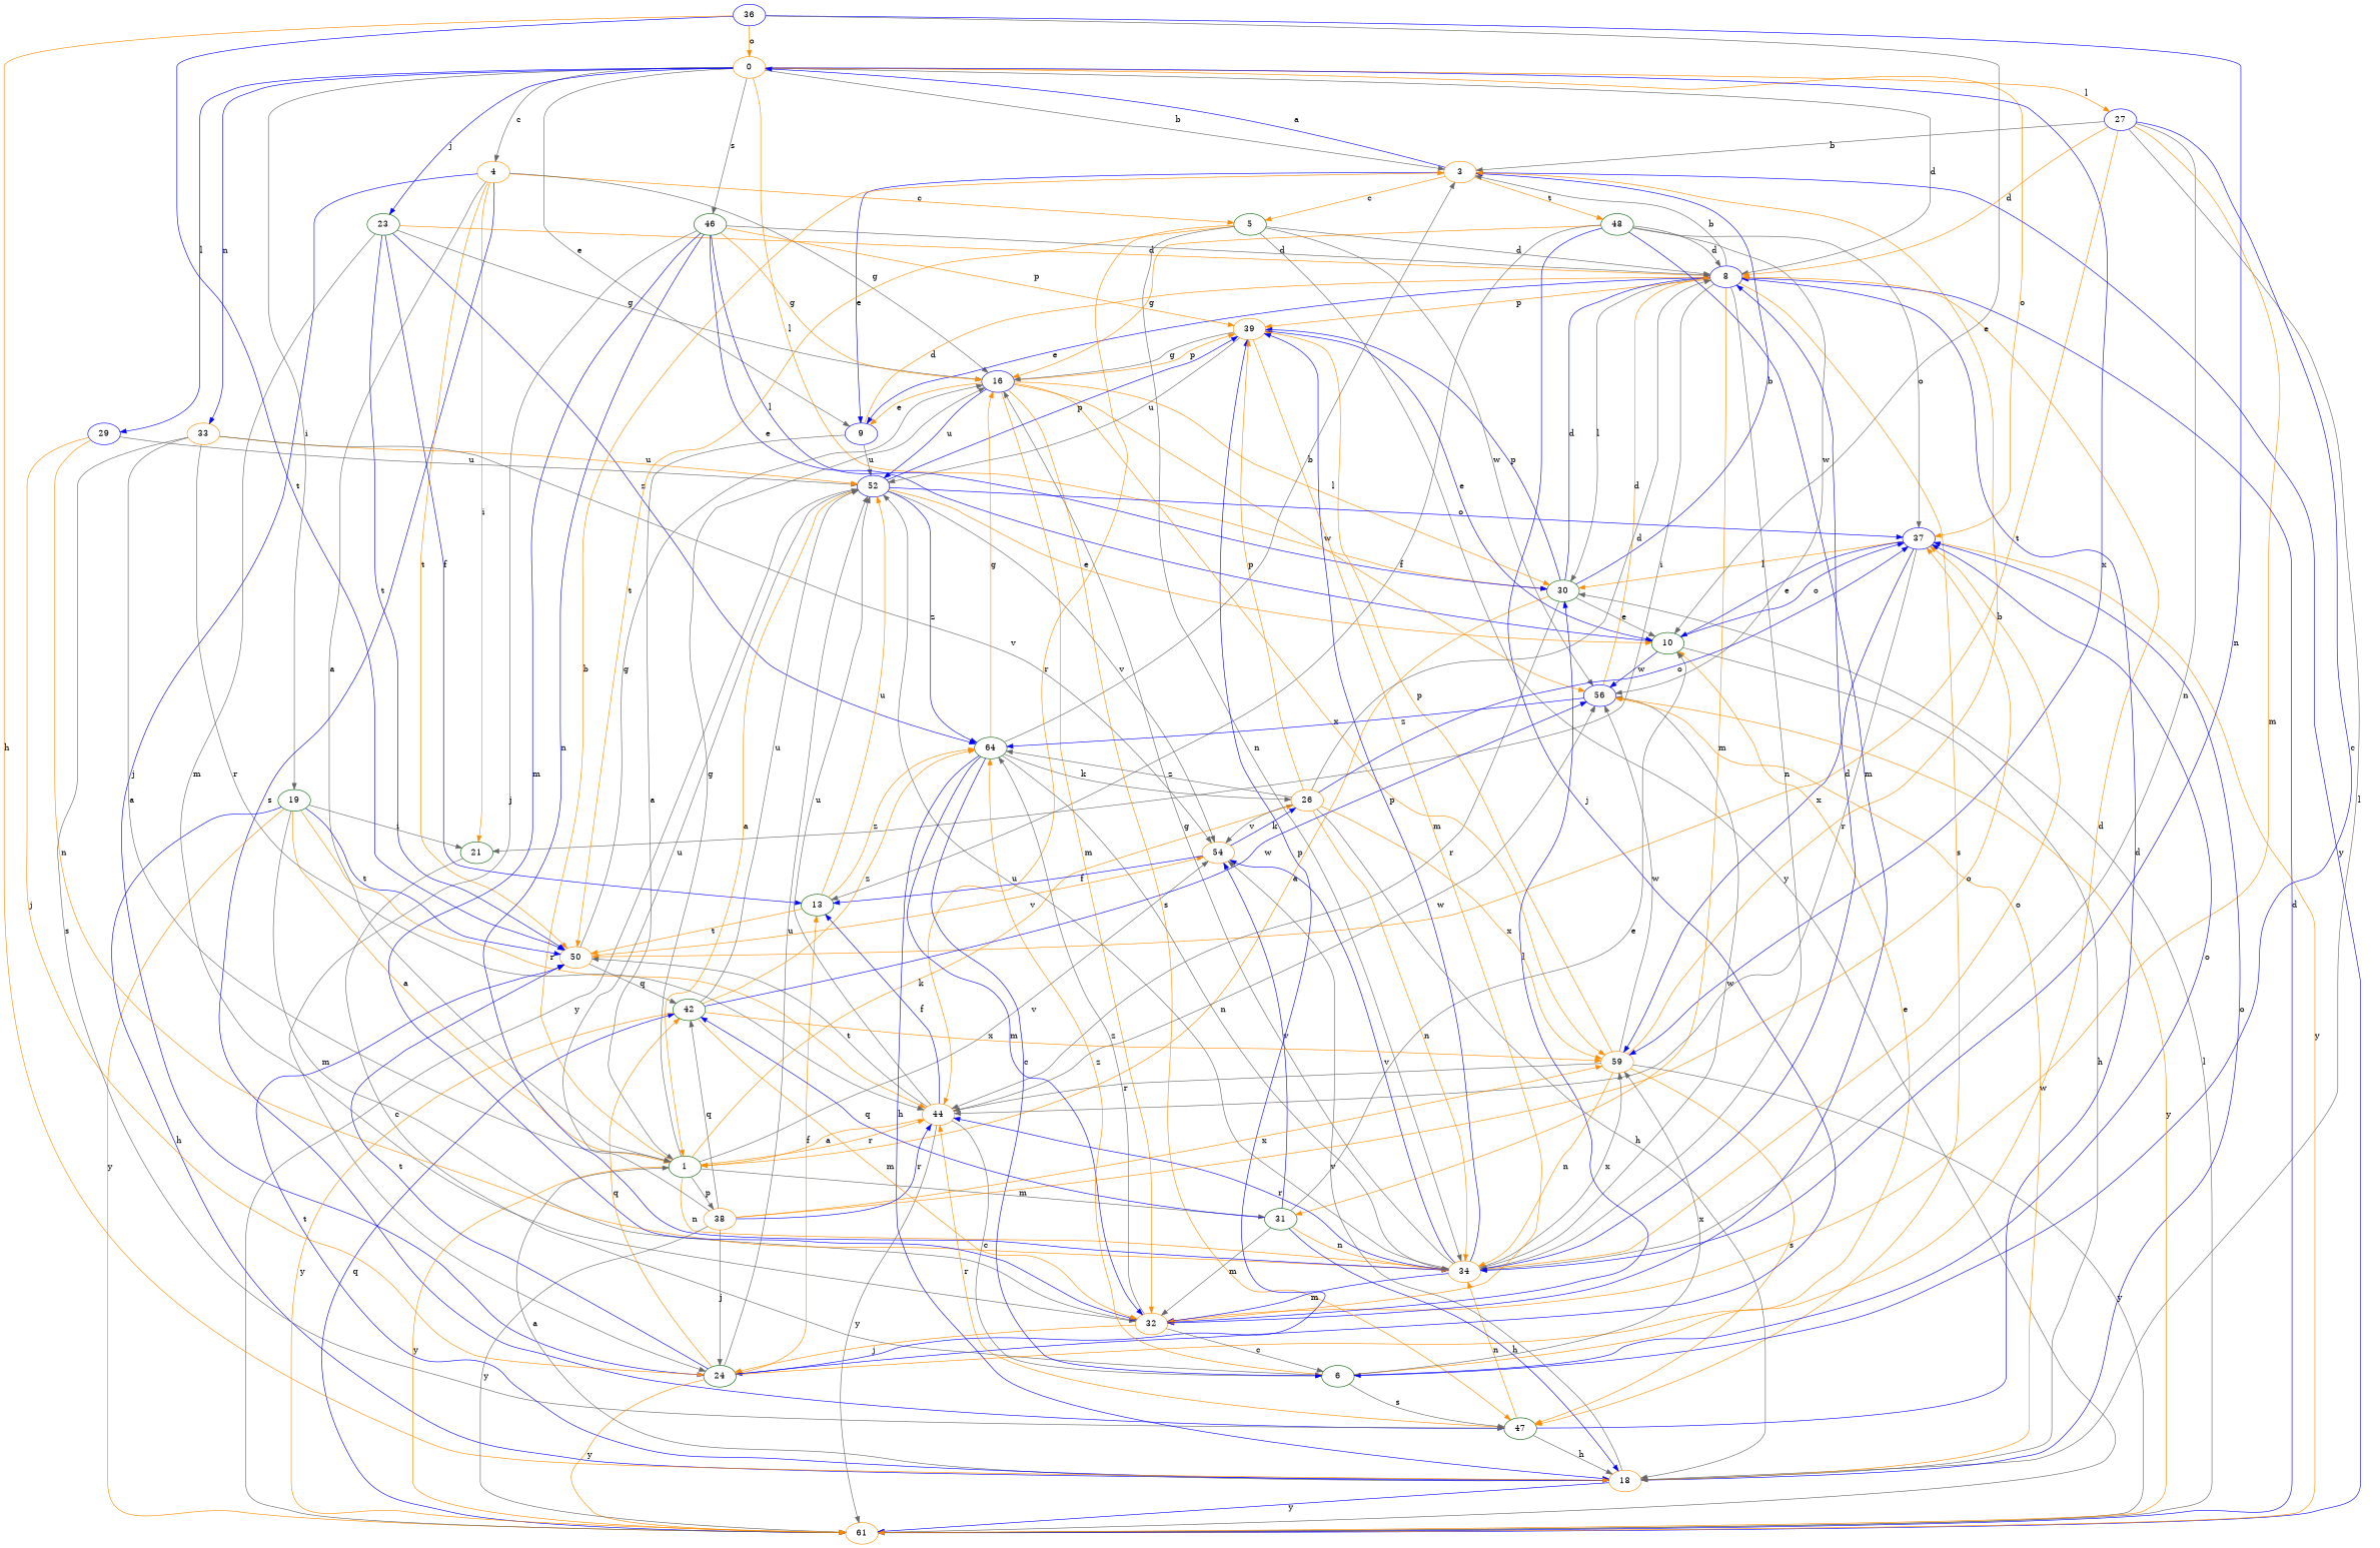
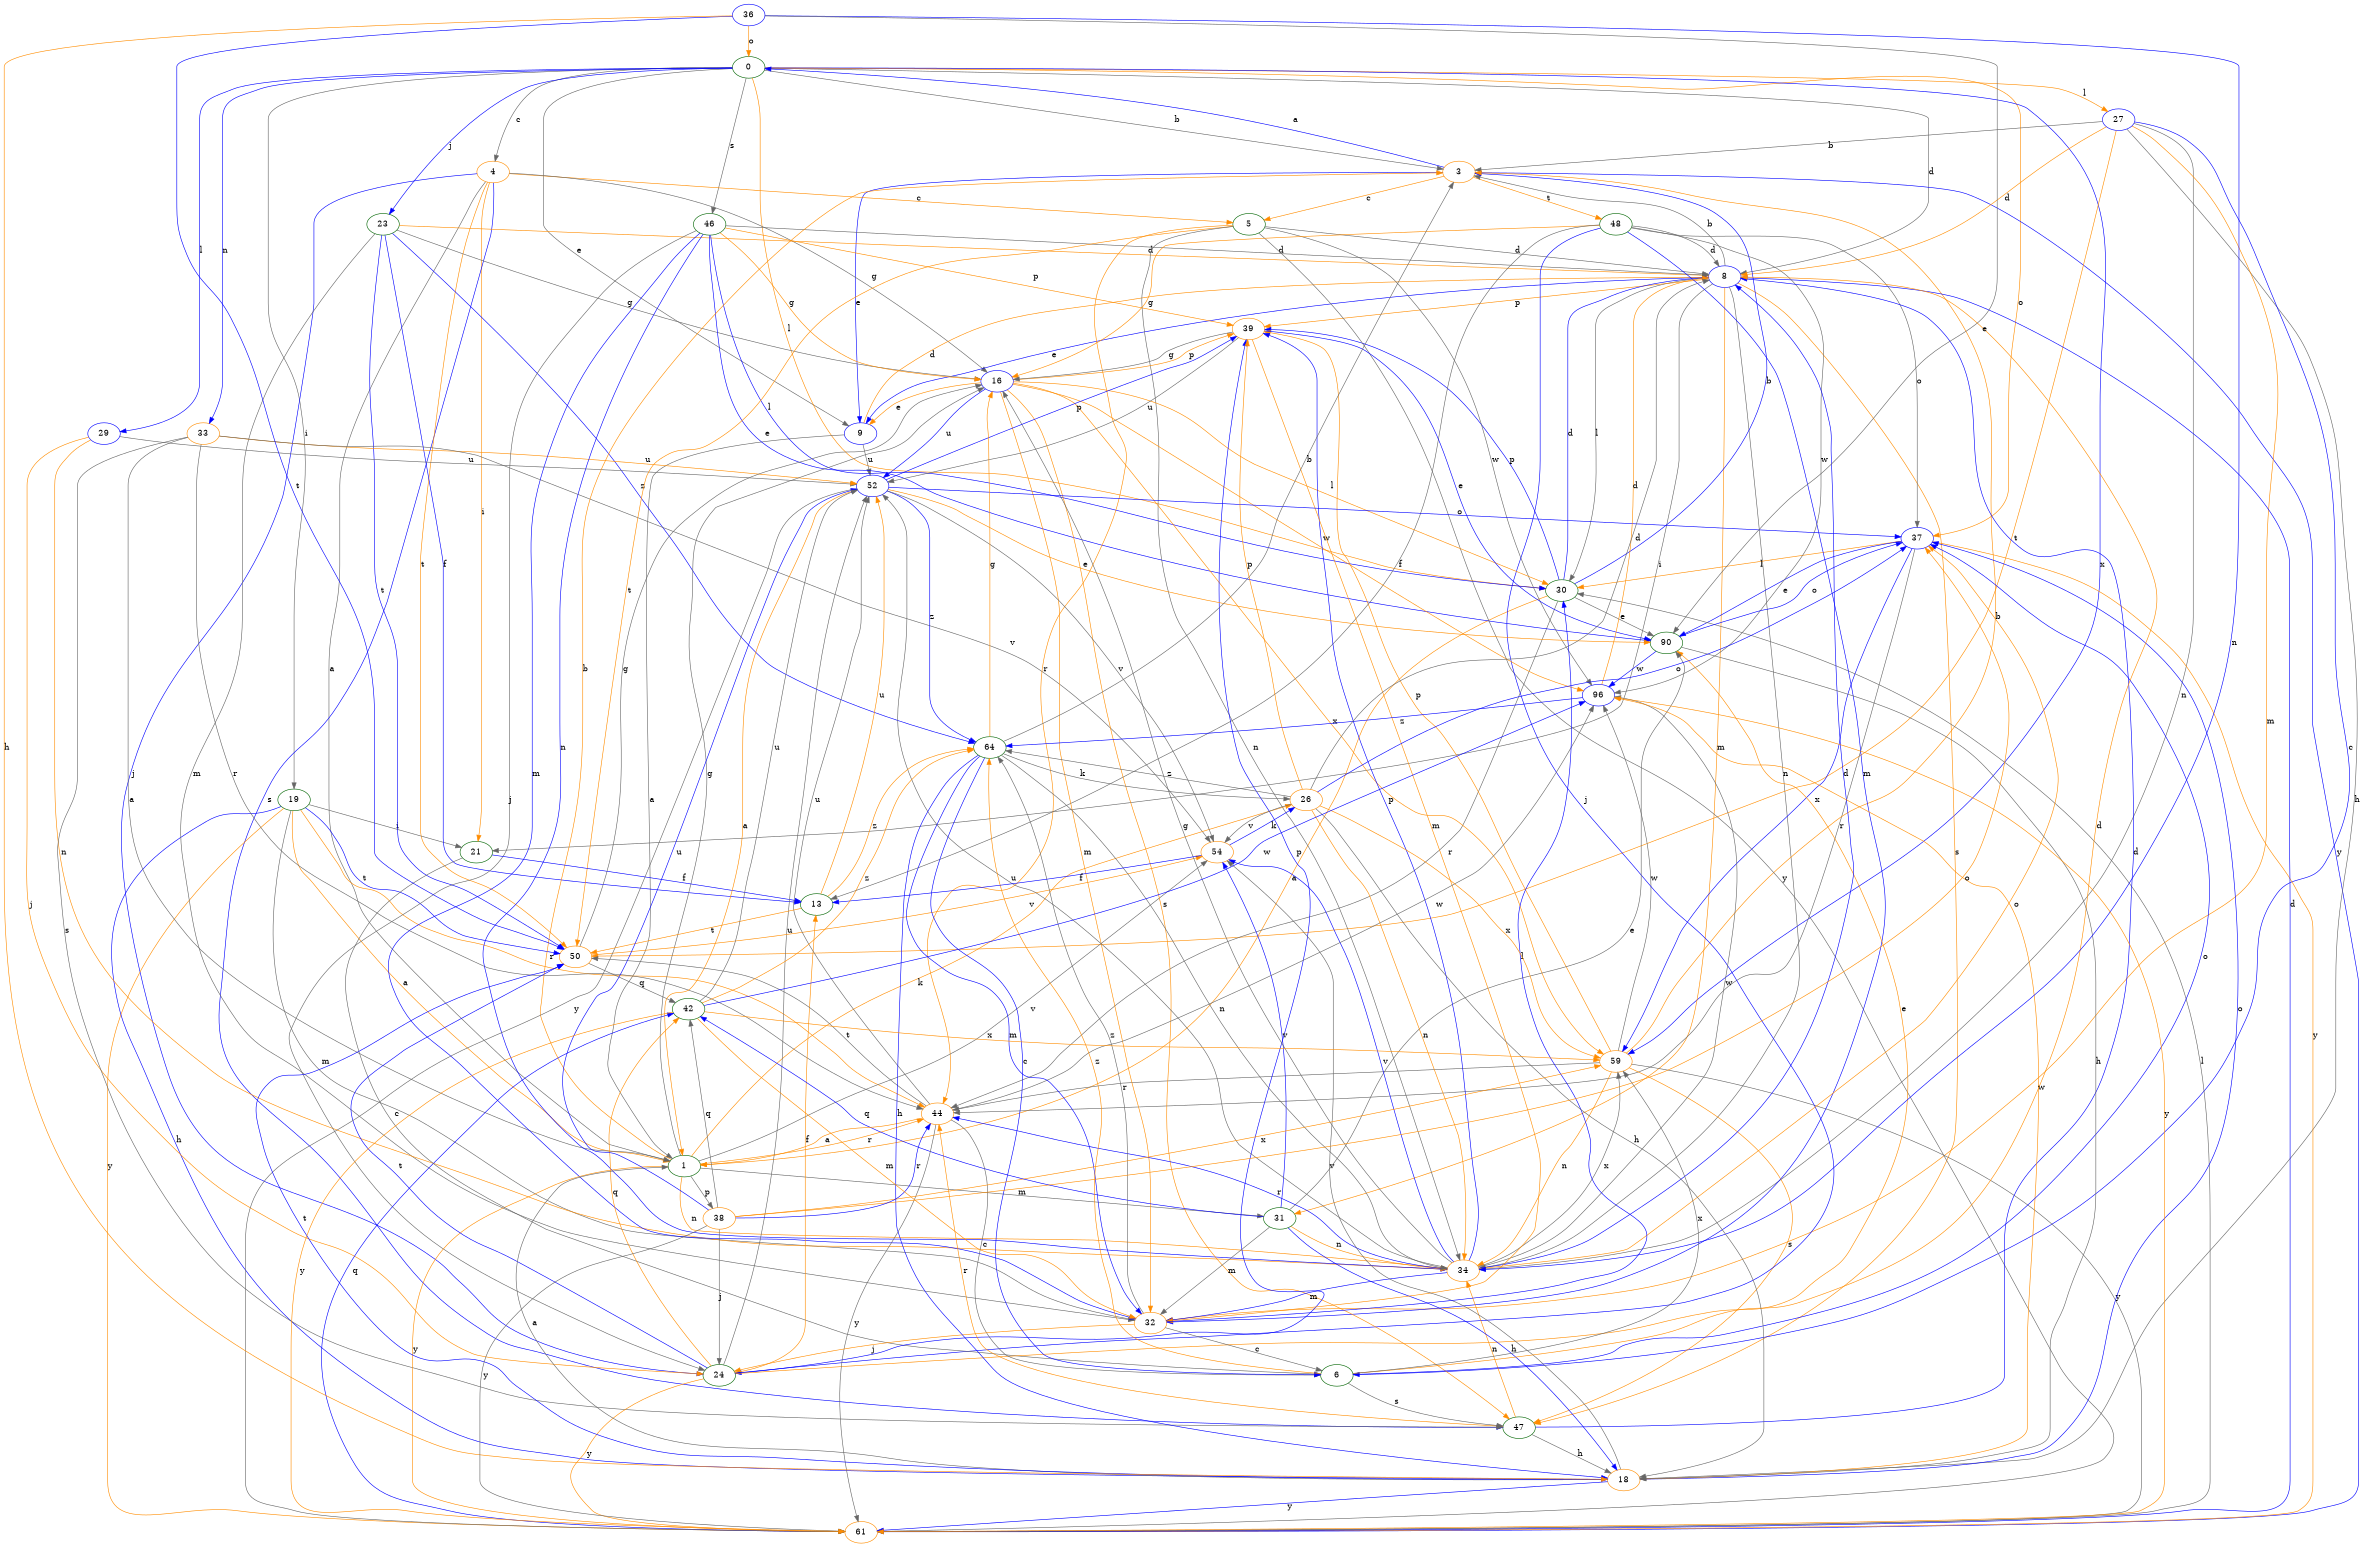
  strict digraph {
    node [color=darkgreen]
    edge [color=gray40]
-   0 [color=darkorange]
+   0
    3 [color=darkorange]
    4 [color=darkorange]
    8 [color=blue]
    9 [color=blue]
    19
    23
    27 [color=blue]
    29 [color=blue]
    30
    33 [color=darkorange]
    37 [color=blue]
    46
    59 [color=darkorange]
    61 [color=darkorange]
    5
    48
    1
    16 [color=blue]
    21
    24
    47
    50 [color=darkorange]
    31
    34 [color=darkorange]
    39 [color=darkorange]
    52 [color=blue]
    44 [color=darkorange]
    18 [color=darkorange]
    32 [color=darkorange]
    64
    13
    6
-   10
+   10 [label=90]
    54 [color=darkorange]
    36 [color=blue]
-   56 [color=blue]
+   56 [color=blue label=96]
    26 [color=darkorange]
    38 [color=darkorange]
    42
    0 -> 3 [label=b]
    0 -> 4 [label=c]
    0 -> 8 [label=d]
    0 -> 9 [label=e]
    0 -> 19 [label=i]
    0 -> 23 [color=blue label=j]
    0 -> 27 [color=darkorange label=l]
    0 -> 29 [color=blue label=l]
    0 -> 30 [color=darkorange label=l]
    0 -> 33 [color=blue label=n]
    0 -> 37 [color=darkorange label=o]
    0 -> 46 [label=s]
    0 -> 59 [color=blue label=x]
    3 -> 0 [color=blue label=a]
    3 -> 9 [color=blue label=e]
    3 -> 61 [color=blue label=y]
    3 -> 5 [color=darkorange label=c]
    3 -> 48 [color=darkorange label=t]
    4 -> 5 [color=darkorange label=c]
    4 -> 1 [label=a]
    4 -> 16 [label=g]
    4 -> 21 [color=darkorange label=i]
    4 -> 24 [color=blue label=j]
    4 -> 47 [color=blue label=s]
    4 -> 50 [color=darkorange label=t]
    8 -> 3 [label=b]
    8 -> 9 [color=blue label=e]
    8 -> 30 [label=l]
    8 -> 21 [label=i]
    8 -> 47 [color=darkorange label=s]
    8 -> 31 [color=darkorange label=m]
    8 -> 34 [label=n]
    8 -> 39 [color=darkorange label=p]
    9 -> 8 [color=darkorange label=d]
    9 -> 1 [label=a]
    9 -> 52 [label=u]
    19 -> 61 [color=darkorange label=y]
    19 -> 1 [color=darkorange label=a]
    19 -> 21 [label=i]
    19 -> 50 [color=blue label=t]
    19 -> 44 [color=darkorange label=r]
    19 -> 18 [color=blue label=h]
    19 -> 32 [label=m]
    23 -> 8 [color=darkorange label=d]
    23 -> 16 [label=g]
    23 -> 50 [color=blue label=t]
    23 -> 32 [label=m]
    23 -> 64 [color=blue label=z]
    23 -> 13 [color=blue label=f]
    27 -> 3 [label=b]
    27 -> 8 [color=darkorange label=d]
    27 -> 50 [color=darkorange label=t]
    27 -> 34 [label=n]
-   27 -> 18 [label=l]
+   27 -> 18 [label=h]
    27 -> 32 [color=darkorange label=m]
    27 -> 6 [color=blue label=c]
    29 -> 24 [color=darkorange label=j]
    29 -> 34 [color=darkorange label=n]
    29 -> 52 [label=u]
    30 -> 3 [color=blue label=b]
    30 -> 8 [color=blue label=d]
    30 -> 1 [color=darkorange label=a]
    30 -> 39 [color=blue label=p]
    30 -> 44 [label=r]
    30 -> 10 [label=e]
    33 -> 1 [label=a]
    33 -> 47 [label=s]
    33 -> 52 [color=darkorange label=u]
    33 -> 44 [label=r]
    33 -> 54 [label=v]
    37 -> 30 [color=darkorange label=l]
    37 -> 59 [color=blue label=x]
    37 -> 61 [color=darkorange label=y]
    37 -> 44 [label=r]
    37 -> 10 [color=blue label=e]
    46 -> 8 [label=d]
    46 -> 30 [color=blue label=l]
    46 -> 16 [color=darkorange label=g]
    46 -> 24 [label=j]
    46 -> 34 [color=blue label=n]
    46 -> 39 [color=darkorange label=p]
    46 -> 32 [color=blue label=m]
    46 -> 10 [color=blue label=e]
    59 -> 3 [color=darkorange label=b]
    59 -> 61 [label=y]
    59 -> 47 [color=darkorange label=s]
    59 -> 34 [color=darkorange label=n]
    59 -> 39 [color=darkorange label=p]
    59 -> 44 [label=r]
    59 -> 56 [label=w]
    61 -> 8 [color=blue label=d]
    61 -> 30 [label=l]
    61 -> 42 [color=blue label=q]
    5 -> 8 [label=d]
    5 -> 61 [label=y]
    5 -> 50 [color=darkorange label=t]
    5 -> 34 [label=n]
    5 -> 44 [color=darkorange label=r]
    5 -> 56 [label=w]
    48 -> 8 [label=d]
    48 -> 37 [label=o]
    48 -> 16 [color=darkorange label=g]
    48 -> 24 [color=blue label=j]
    48 -> 32 [color=blue label=m]
    48 -> 13 [label=f]
    48 -> 56 [label=w]
    1 -> 3 [color=darkorange label=b]
    1 -> 61 [color=darkorange label=y]
    1 -> 16 [label=g]
    1 -> 31 [label=m]
    1 -> 34 [color=darkorange label=n]
    1 -> 44 [color=darkorange label=r]
    1 -> 54 [label=v]
    1 -> 26 [color=darkorange label=k]
    1 -> 38 [label=p]
    16 -> 9 [color=darkorange label=e]
    16 -> 30 [color=darkorange label=l]
    16 -> 59 [color=darkorange label=x]
    16 -> 47 [color=darkorange label=s]
    16 -> 39 [color=darkorange label=p]
    16 -> 52 [color=blue label=u]
    16 -> 32 [color=darkorange label=m]
    16 -> 56 [color=darkorange label=w]
-   44 -> 13 [color=blue label=f]
+   21 -> 13 [color=blue label=f]
    21 -> 6 [label=c]
    24 -> 61 [color=darkorange label=y]
    24 -> 50 [color=blue label=t]
    24 -> 39 [color=blue label=p]
    24 -> 52 [label=u]
    24 -> 13 [color=darkorange label=f]
    24 -> 10 [color=darkorange label=e]
    24 -> 42 [color=darkorange label=q]
    47 -> 8 [color=blue label=d]
    47 -> 34 [color=darkorange label=n]
    47 -> 44 [color=darkorange label=r]
    47 -> 18 [label=h]
    50 -> 16 [label=g]
    50 -> 54 [color=darkorange label=v]
    50 -> 42 [label=q]
    31 -> 34 [color=darkorange label=n]
    31 -> 18 [color=blue label=h]
    31 -> 32 [label=m]
    31 -> 10 [label=e]
    31 -> 54 [color=blue label=v]
    31 -> 42 [color=blue label=q]
    34 -> 8 [color=blue label=d]
    34 -> 37 [color=darkorange label=o]
    34 -> 59 [label=x]
    34 -> 16 [label=g]
    34 -> 39 [color=blue label=p]
    34 -> 52 [label=u]
    34 -> 44 [color=blue label=r]
    34 -> 32 [color=blue label=m]
    34 -> 54 [color=blue label=v]
    34 -> 56 [label=w]
    39 -> 16 [label=g]
    39 -> 52 [label=u]
    39 -> 32 [color=darkorange label=m]
    39 -> 10 [color=blue label=e]
    52 -> 37 [color=blue label=o]
    52 -> 61 [label=y]
    52 -> 1 [color=darkorange label=a]
    52 -> 39 [color=blue label=p]
    52 -> 64 [color=blue label=z]
    52 -> 10 [color=darkorange label=e]
    52 -> 54 [label=v]
    44 -> 61 [label=y]
    44 -> 1 [color=darkorange label=a]
    44 -> 50 [label=t]
    44 -> 52 [label=u]
    44 -> 6 [label=c]
    44 -> 56 [label=w]
    18 -> 37 [color=blue label=o]
    18 -> 61 [color=blue label=y]
    18 -> 1 [label=a]
    18 -> 50 [color=blue label=t]
    18 -> 54 [label=v]
    18 -> 56 [color=darkorange label=w]
    32 -> 30 [color=blue label=l]
    32 -> 24 [color=darkorange label=j]
    32 -> 64 [label=z]
    32 -> 6 [label=c]
    64 -> 3 [label=b]
    64 -> 16 [color=darkorange label=g]
    64 -> 34 [label=n]
    64 -> 18 [color=blue label=h]
    64 -> 32 [color=blue label=m]
    64 -> 6 [color=blue label=c]
    64 -> 26 [label=k]
    13 -> 50 [color=darkorange label=t]
    13 -> 52 [color=darkorange label=u]
    13 -> 64 [color=darkorange label=z]
    6 -> 8 [color=darkorange label=d]
    6 -> 37 [color=blue label=o]
    6 -> 59 [label=x]
    6 -> 47 [label=s]
    6 -> 64 [color=darkorange label=z]
    10 -> 37 [color=blue label=o]
    10 -> 18 [label=h]
    10 -> 56 [color=blue label=w]
    54 -> 13 [color=blue label=f]
    54 -> 26 [color=blue label=k]
    36 -> 0 [color=darkorange label=o]
    36 -> 50 [color=blue label=t]
    36 -> 34 [color=blue label=n]
    36 -> 18 [color=darkorange label=h]
    36 -> 10 [label=e]
    56 -> 8 [color=darkorange label=d]
    56 -> 61 [color=darkorange label=y]
    56 -> 64 [color=blue label=z]
    26 -> 8 [label=d]
    26 -> 37 [color=blue label=o]
    26 -> 59 [color=darkorange label=x]
    26 -> 34 [color=darkorange label=n]
    26 -> 39 [color=darkorange label=p]
    26 -> 18 [label=h]
    26 -> 64 [label=z]
    26 -> 54 [label=v]
    38 -> 37 [color=darkorange label=o]
    38 -> 59 [color=darkorange label=x]
    38 -> 61 [label=y]
    38 -> 24 [label=j]
-   38 -> 52 [label=u]
+   38 -> 52 [color=blue label=u]
    38 -> 44 [color=blue label=r]
    38 -> 42 [label=q]
    42 -> 59 [color=darkorange label=x]
    42 -> 61 [color=darkorange label=y]
    42 -> 52 [label=u]
    42 -> 32 [color=darkorange label=m]
    42 -> 64 [color=darkorange label=z]
    42 -> 56 [color=blue label=w]
  }
